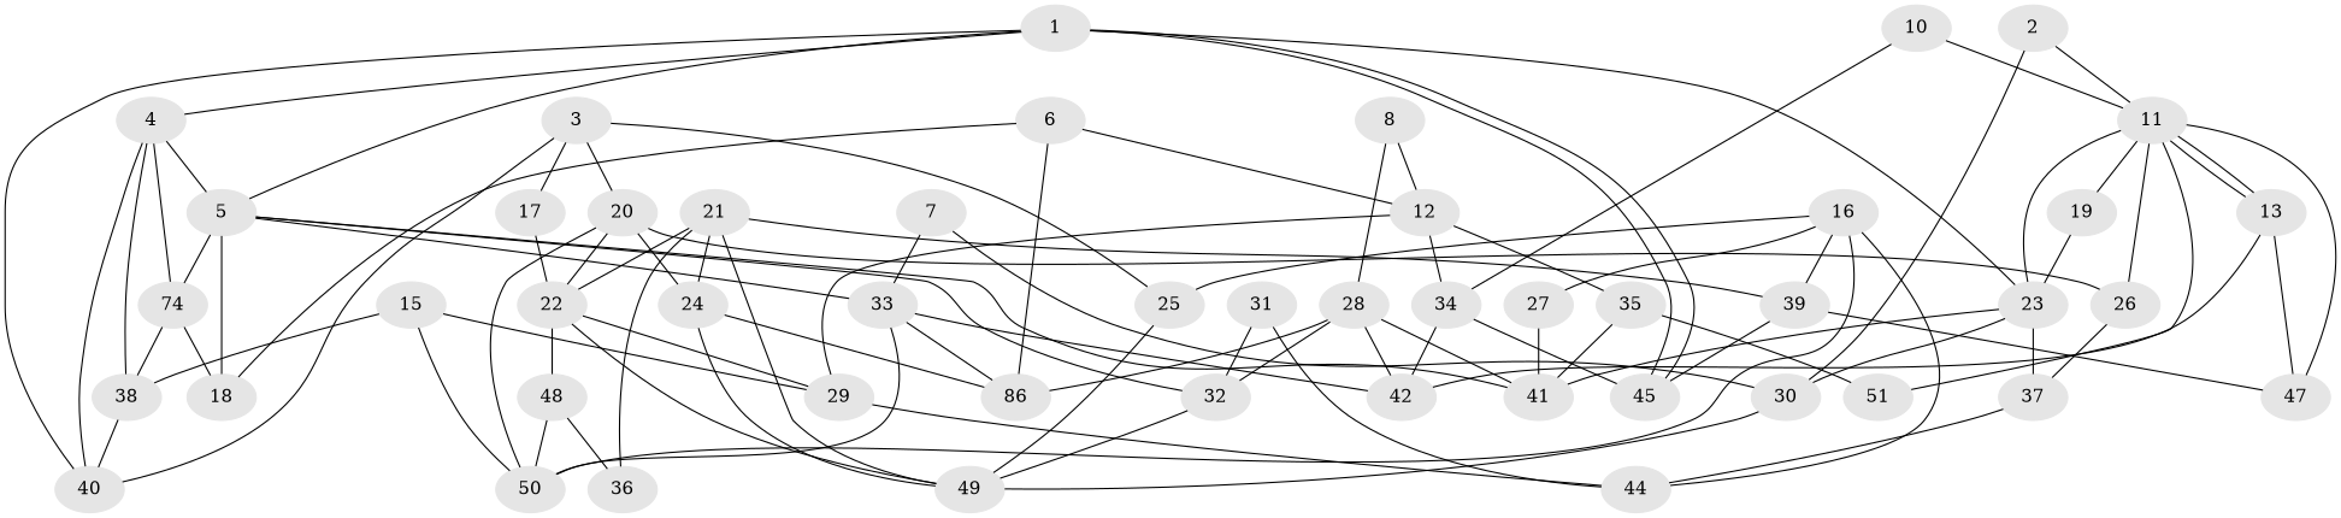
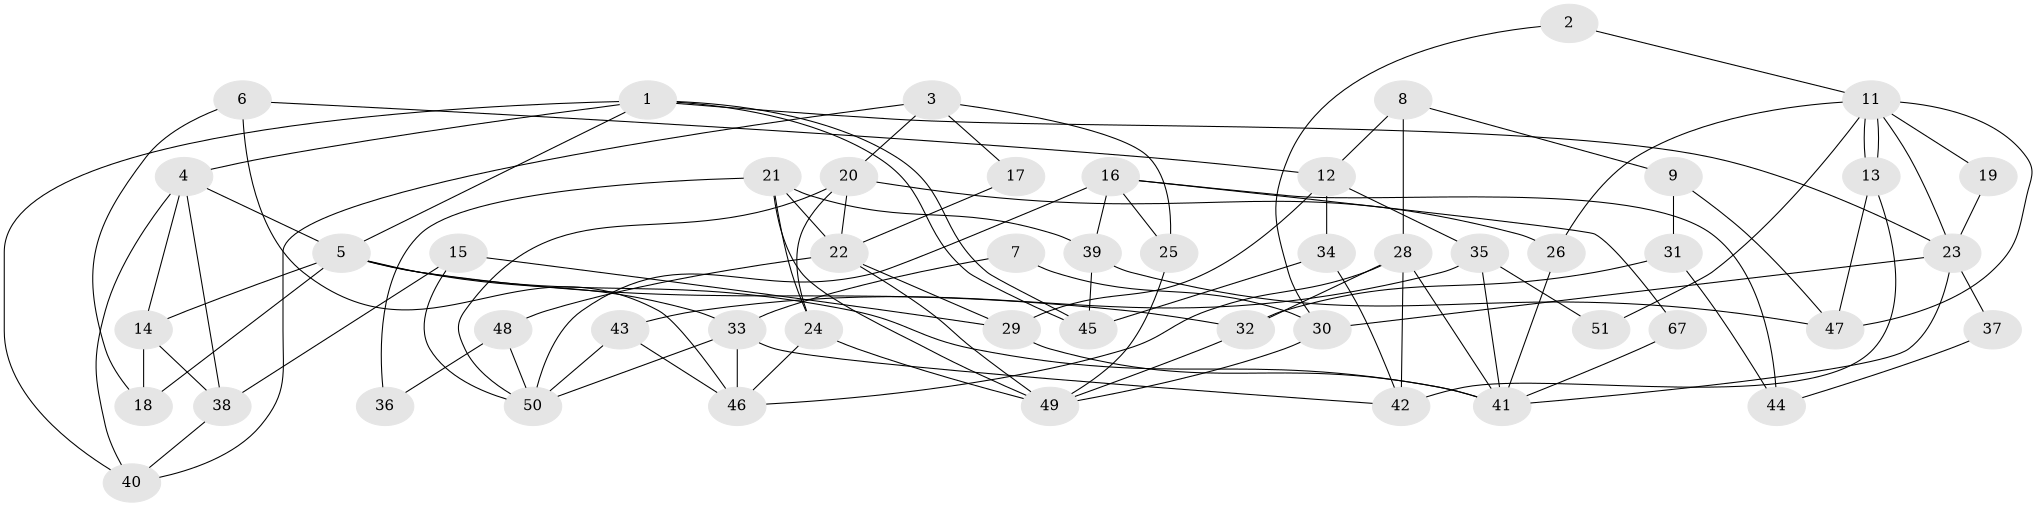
  graph {
    node [color=gray90 style=filled]
    1
    4
    5
    23
    40
    45
-   14 [label=74]
+   14
    38
    18
    32
    33
    41
    30
    37
    2
    11
    47
    13
    19
    26
    51
    49
    3
    17
    20
    25
    22
    50
    24
-   46 [label=86]
+   46
    42
    6
    12
    34
    29
    35
    7
    8
+   9
    28
    31
    44
-   10
+   43
    15
    16
-   27
+   27 [label=67]
    39
    48
    21
    36
    1 -- 4
    1 -- 5
    1 -- 23
    1 -- 40
    1 -- 45
    1 -- 45
    4 -- 5
    4 -- 40
    4 -- 14
    4 -- 38
    5 -- 14
    5 -- 18
    5 -- 32
    5 -- 33
    5 -- 41
    23 -- 41
    23 -- 30
    23 -- 37
    14 -- 38
    14 -- 18
    38 -- 40
    32 -- 49
    33 -- 50
    33 -- 46
    33 -- 42
    30 -- 49
    37 -- 44
    2 -- 30
    2 -- 11
    11 -- 23
    11 -- 47
    11 -- 13
    11 -- 13
    11 -- 19
    11 -- 26
    11 -- 51
    13 -- 47
    13 -- 42
    19 -- 23
-   26 -- 37
+   26 -- 41
    3 -- 40
    3 -- 17
    3 -- 20
    3 -- 25
    17 -- 22
    20 -- 26
    20 -- 22
    20 -- 50
    20 -- 24
    25 -- 49
    22 -- 49
    22 -- 29
    22 -- 48
    24 -- 49
    24 -- 46
    6 -- 18
    6 -- 46
    6 -- 12
    12 -- 34
    12 -- 29
    12 -- 35
    34 -- 45
    34 -- 42
-   29 -- 44
+   29 -- 41
    35 -- 41
    35 -- 51
+   35 -- 43
    7 -- 33
    7 -- 30
    8 -- 12
+   8 -- 9
    8 -- 28
+   9 -- 47
+   9 -- 31
    28 -- 32
    28 -- 41
    28 -- 46
    28 -- 42
    31 -- 32
    31 -- 44
-   10 -- 11
-   10 -- 34
+   43 -- 50
+   43 -- 46
    15 -- 38
    15 -- 50
    15 -- 29
    16 -- 25
    16 -- 50
    16 -- 44
    16 -- 27
    16 -- 39
    27 -- 41
    39 -- 45
    39 -- 47
    48 -- 50
    48 -- 36
    21 -- 49
    21 -- 22
    21 -- 24
    21 -- 39
    21 -- 36
  }
